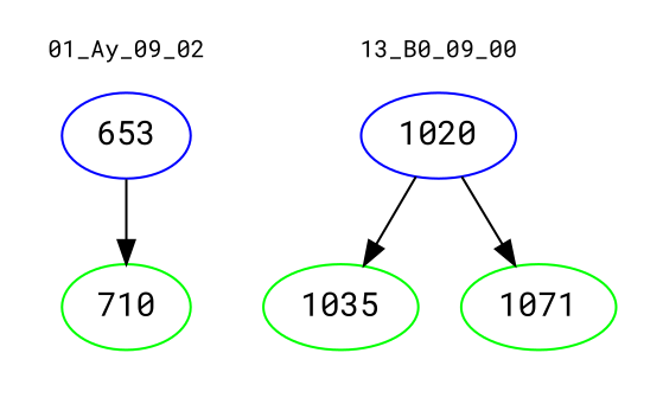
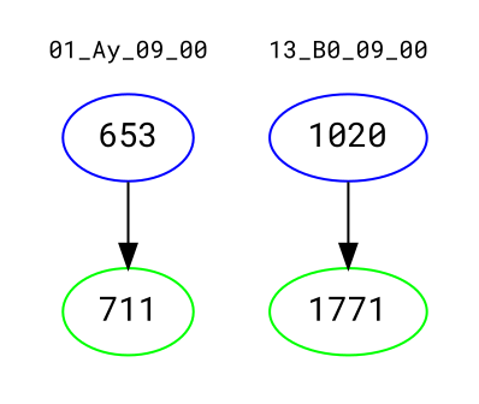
  digraph {
    fontname="Roboto Mono"
    node [color=green fontname="Roboto Mono"]
    edge [color=black fontname="Roboto Mono"]
    n1 [color=blue label=653]
-   n2 [label=710]
+   n2 [label=711]
    n3 [color=blue label=1020]
-   n4 [label=1035]
-   n5 [label=1071]
+   n5 [label=1771]
    subgraph cluster_1 {
      color=white
      fontsize=10
-     label="01_Ay_09_02"
+     label="01_Ay_09_00"
      n1
      n2
    }
    subgraph cluster_2 {
      color=white
      fontsize=10
      label="13_B0_09_00"
      n3
-     n4
      n5
    }
    n1 -> n2
-   n3 -> n4
    n3 -> n5
  }
